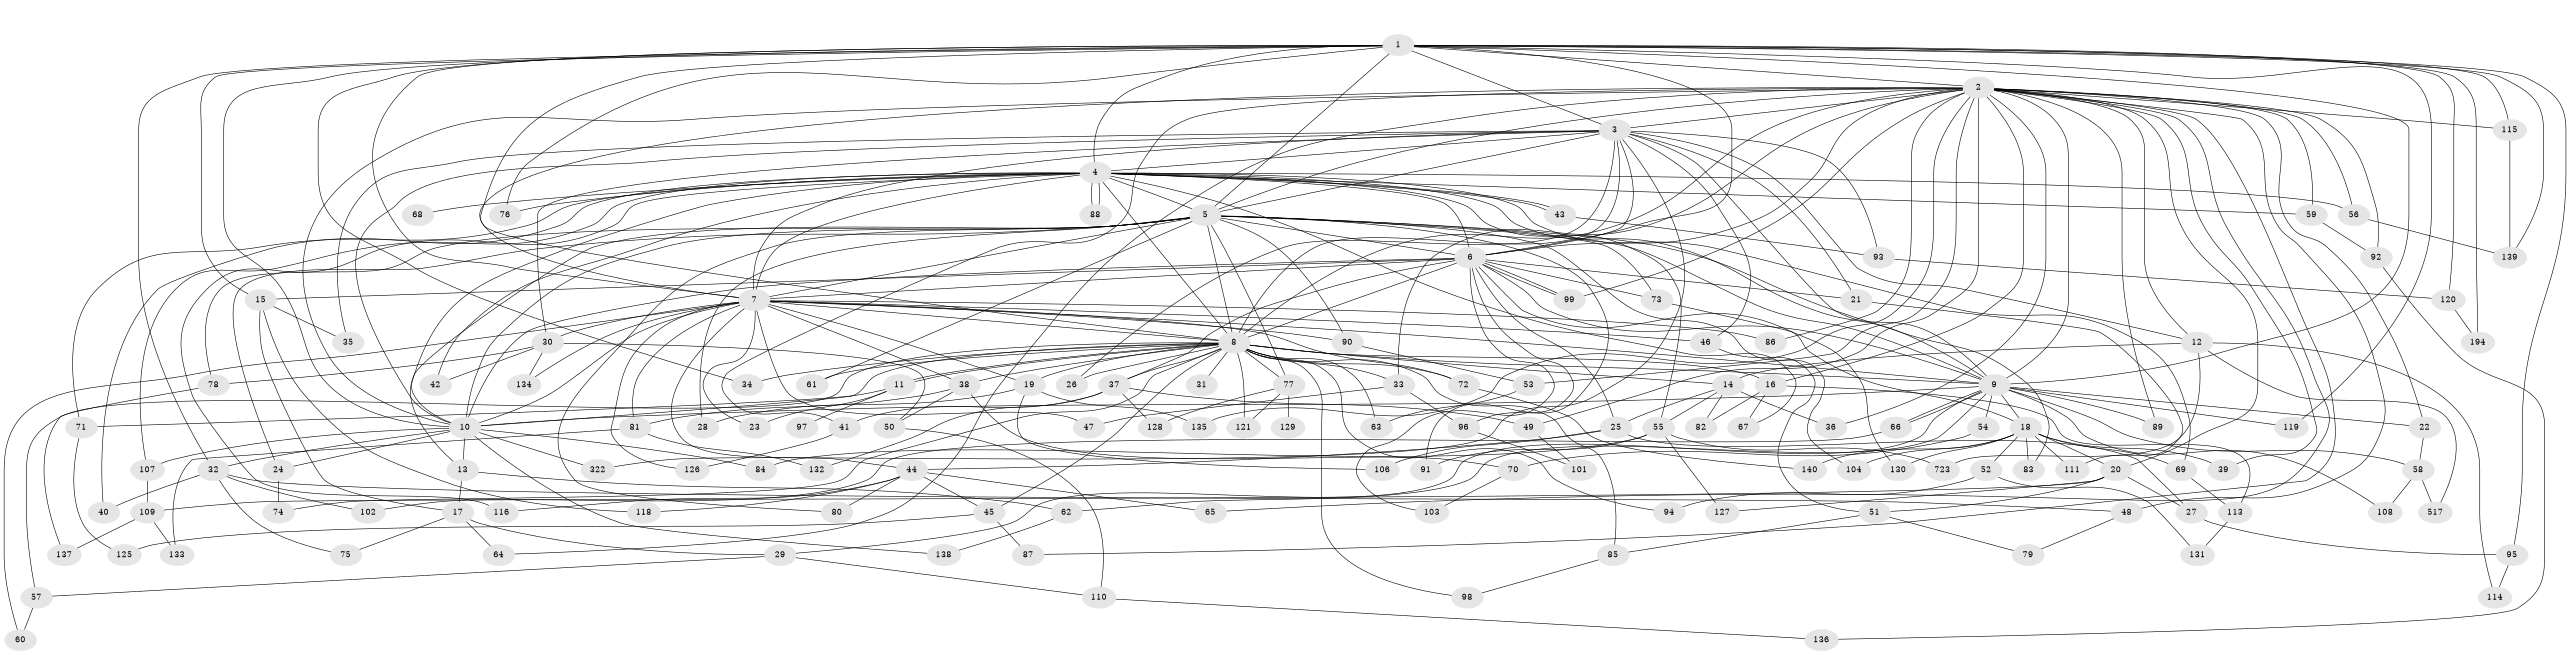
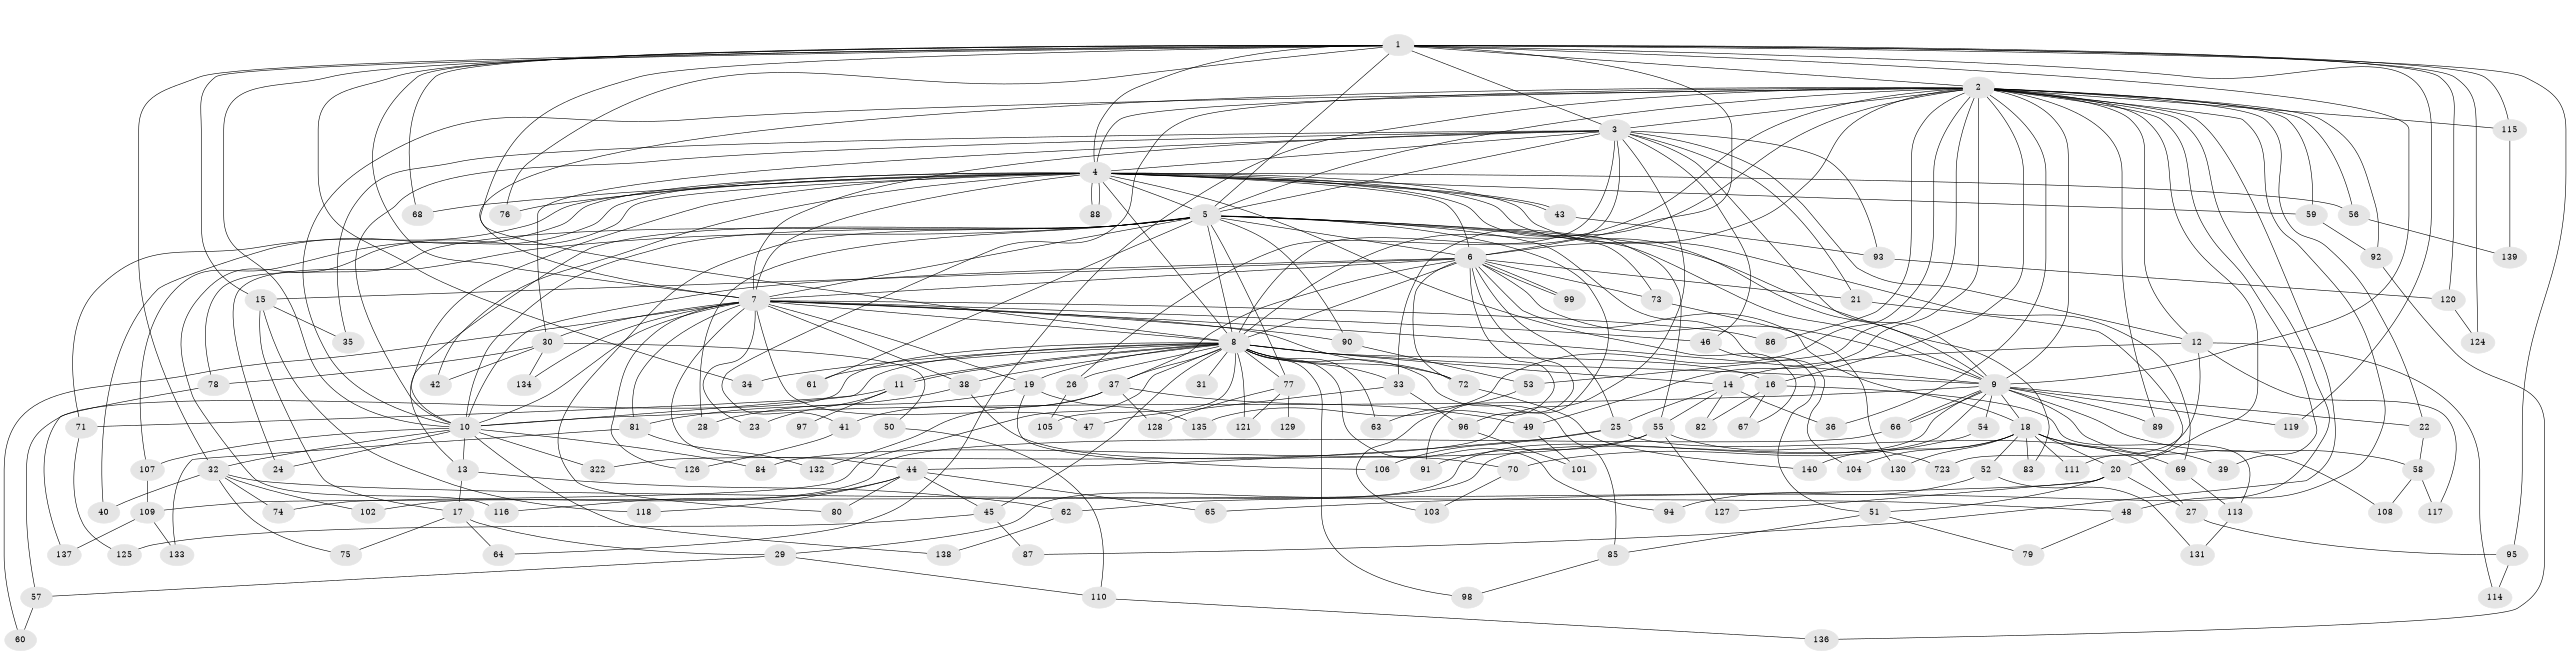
  graph {
    node [color=gray90 style=filled]
    1
    2
    3
    4
    5
    6
    7
    8
    9
    10
    15
    32
    34
    68
    76
    95
    115
    119
    120
-   124 [label=194]
+   124
    12
    16
    20
    22
    33
    36
    39
    41
    48
    49
    53
    56
    59
    64
    65
    86
    87
    89
    92
    135
    21
    26
    30
    35
    46
    93
    n47 [label=322]
    40
    42
    43
    55
    67
    69
    71
    88
    107
    116
    13
    24
    28
    61
    73
    77
    78
    80
    83
    90
    96
    104
    18
    25
    37
    91
    99
    103
    19
    23
    38
    44
    47
    60
    72
    81
    126
    134
    31
    11
    14
    45
    57
    63
    74
    85
    94
    98
+   105
    121
    29
    54
    58
    62
    66
    108
    84
    138
    17
    118
    75
    102
    114
    139
-   117 [label=517]
+   117
    n113 [label=723]
    82
    113
    27
    51
    109
    127
    79
    101
    136
    111
    50
    125
    130
    128
    129
    137
    52
    140
    106
    132
    70
    133
    97
    110
    131
    1 -- 2
    1 -- 3
    1 -- 4
    1 -- 5
    1 -- 6
    1 -- 7
    1 -- 8
    1 -- 9
    1 -- 10
    1 -- 15
    1 -- 32
    1 -- 34
-   1 -- 139
+   1 -- 68
    1 -- 76
    1 -- 95
    1 -- 115
    1 -- 119
    1 -- 120
    1 -- 124
    2 -- 3
-   2 -- 99
+   2 -- 4
    2 -- 5
    2 -- 6
    2 -- 7
    2 -- 8
    2 -- 9
    2 -- 10
    2 -- 115
    2 -- 12
    2 -- 16
    2 -- 20
    2 -- 22
    2 -- 33
    2 -- 36
    2 -- 39
    2 -- 41
    2 -- 48
    2 -- 49
    2 -- 53
    2 -- 56
    2 -- 59
    2 -- 64
    2 -- 65
    2 -- 86
    2 -- 87
    2 -- 89
    2 -- 92
    2 -- 135
    3 -- 4
    3 -- 5
-   3 -- 6
+   72 -- 6
    3 -- 7
    3 -- 8
    3 -- 9
    3 -- 10
    3 -- 12
    3 -- 21
    3 -- 26
    3 -- 30
    3 -- 35
    3 -- 46
    3 -- 93
    3 -- n47
    4 -- 5
    4 -- 6
    4 -- 7
    4 -- 8
    4 -- 9
    4 -- 10
    4 -- 68
    4 -- 76
    4 -- 56
    4 -- 59
    4 -- 40
    4 -- 42
    4 -- 43
    4 -- 43
    4 -- 55
    4 -- 67
    4 -- 69
    4 -- 71
    4 -- 88
    4 -- 88
    4 -- 107
    4 -- 116
    5 -- 6
    5 -- 7
    5 -- 8
    5 -- 9
    5 -- 10
    5 -- 13
    5 -- 24
    5 -- 28
    5 -- 61
    5 -- 73
    5 -- 77
    5 -- 78
    5 -- 80
    5 -- 83
    5 -- 90
    5 -- 96
    5 -- 104
    6 -- 7
    6 -- 8
    6 -- 9
    6 -- 10
    6 -- 15
    6 -- 21
    6 -- 73
    6 -- 18
    6 -- 25
    6 -- 37
    6 -- 91
    6 -- 99
    6 -- 99
    6 -- 103
    7 -- 8
    7 -- 9
    7 -- 10
    7 -- 86
    7 -- 30
    7 -- 46
    7 -- 90
    7 -- 19
    7 -- 23
    7 -- 38
    7 -- 44
    7 -- 47
    7 -- 60
    7 -- 72
    7 -- 81
    7 -- 126
    7 -- 134
    8 -- 9
    8 -- 10
    8 -- 34
    8 -- 16
    8 -- 33
    8 -- 26
    8 -- 61
    8 -- 77
    8 -- 37
    8 -- 19
    8 -- 38
    8 -- 72
    8 -- 31
    8 -- 11
    8 -- 11
    8 -- 14
    8 -- 45
    8 -- 57
    8 -- 63
    8 -- 74
    8 -- 85
    8 -- 94
    8 -- 98
+   8 -- 105
    8 -- 121
    9 -- 10
    9 -- 119
    9 -- 22
    9 -- 89
    9 -- 18
    9 -- 29
    9 -- 54
    9 -- 58
    9 -- 62
    9 -- 66
    9 -- 66
    9 -- 108
    10 -- 32
    10 -- n47
    10 -- 107
    10 -- 13
    10 -- 24
    10 -- 84
    10 -- 138
    15 -- 35
    15 -- 17
    15 -- 118
    32 -- 48
    32 -- 40
-   24 -- 74
+   32 -- 74
    32 -- 75
    32 -- 102
    95 -- 114
    115 -- 139
    120 -- 124
    12 -- 14
    12 -- 114
    12 -- 117
    12 -- n113
    16 -- 67
    16 -- 82
    16 -- 113
    20 -- 27
    20 -- 51
    20 -- 109
    20 -- 127
    22 -- 58
    33 -- 96
    33 -- 47
    41 -- 126
    48 -- 79
    49 -- 101
    53 -- 63
    56 -- 139
    59 -- 92
    92 -- 136
    21 -- 111
+   26 -- 105
    30 -- 42
    30 -- 78
    30 -- 134
    30 -- 50
    46 -- 51
    93 -- 120
    43 -- 93
    55 -- 91
    55 -- 84
    55 -- n113
    55 -- 127
    69 -- 113
    71 -- 125
    107 -- 109
    13 -- 62
    13 -- 17
    73 -- 130
    77 -- 121
    77 -- 128
    77 -- 129
    78 -- 137
    90 -- 53
    96 -- 101
    18 -- 20
    18 -- 39
    18 -- 69
    18 -- 83
    18 -- 104
    18 -- 111
    18 -- 130
    18 -- 52
    18 -- 140
    25 -- 44
    25 -- 27
    25 -- 106
    37 -- 41
    37 -- 49
    37 -- 128
    37 -- 132
    19 -- 135
    19 -- 28
    19 -- 106
    38 -- 81
-   38 -- 50
    38 -- 70
    44 -- 65
    44 -- 116
    44 -- 80
    44 -- 45
    44 -- 118
    72 -- 140
    81 -- 132
    81 -- 133
    11 -- 71
    11 -- 23
    11 -- 97
    14 -- 36
    14 -- 55
    14 -- 25
    14 -- 82
    45 -- 87
    45 -- 125
    57 -- 60
    85 -- 98
    29 -- 57
    29 -- 110
    54 -- 70
    58 -- 108
    58 -- 117
    62 -- 138
    66 -- 102
    17 -- 64
    17 -- 29
    17 -- 75
    113 -- 131
    27 -- 95
    51 -- 85
    51 -- 79
    109 -- 137
    109 -- 133
    50 -- 110
    52 -- 94
    52 -- 131
    70 -- 103
    110 -- 136
  }
